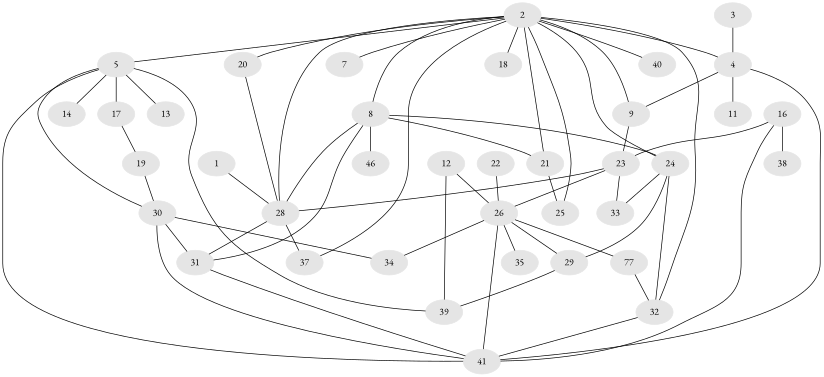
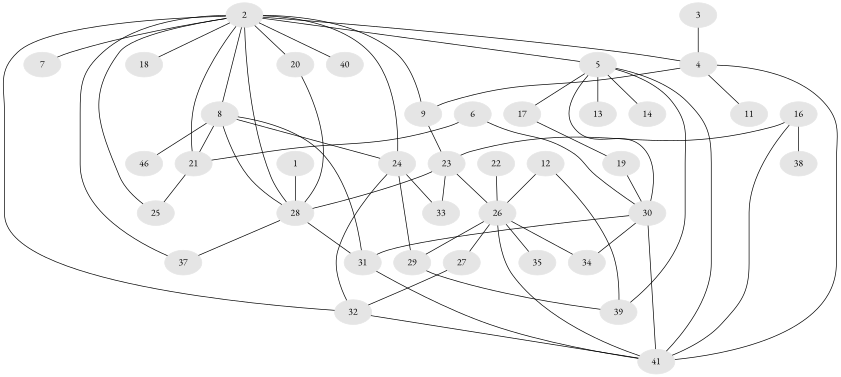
  graph {
    fontname="EB Garamond"
    node [color=gray90 fontname="EB Garamond" style=filled]
    edge [fontname="EB Garamond" weight=1.0]
    1
    28
    37
    31
    2
    4
    5
    7
    8
    9
    18
    20
    21
    24
    25
    32
    40
    11
    41
    13
    14
    17
    30
    39
    n25 [label=46]
    23
    33
    29
    3
    19
    34
+   6
    26
    12
-   27 [label=77]
+   27
    35
    16
    38
    22
    1 -- 28
    28 -- 37
    28 -- 31
    31 -- 41
    2 -- 28
    2 -- 37
    2 -- 4
    2 -- 5
    2 -- 7
    2 -- 8
    2 -- 9
    2 -- 18
    2 -- 20
    2 -- 21
    2 -- 24
    2 -- 25
    2 -- 32
    2 -- 40
    4 -- 9
    4 -- 11
    4 -- 41
    5 -- 41
    5 -- 13
    5 -- 14
    5 -- 17
    5 -- 30
    5 -- 39
    8 -- 28
    8 -- 31
    8 -- 21
    8 -- 24
    8 -- n25
    9 -- 23
    20 -- 28
    21 -- 25
    24 -- 32
    24 -- 33
    24 -- 29
    32 -- 41
    17 -- 19
    30 -- 31
    30 -- 41
    30 -- 34
    23 -- 28
    23 -- 33
    23 -- 26
    29 -- 39
    3 -- 4
    19 -- 30
+   6 -- 21
+   6 -- 30
    26 -- 41
    26 -- 29
    26 -- 34
    26 -- 27
    26 -- 35
    12 -- 39
    12 -- 26
    27 -- 32
    16 -- 41
    16 -- 23
    16 -- 38
    22 -- 26
  }
